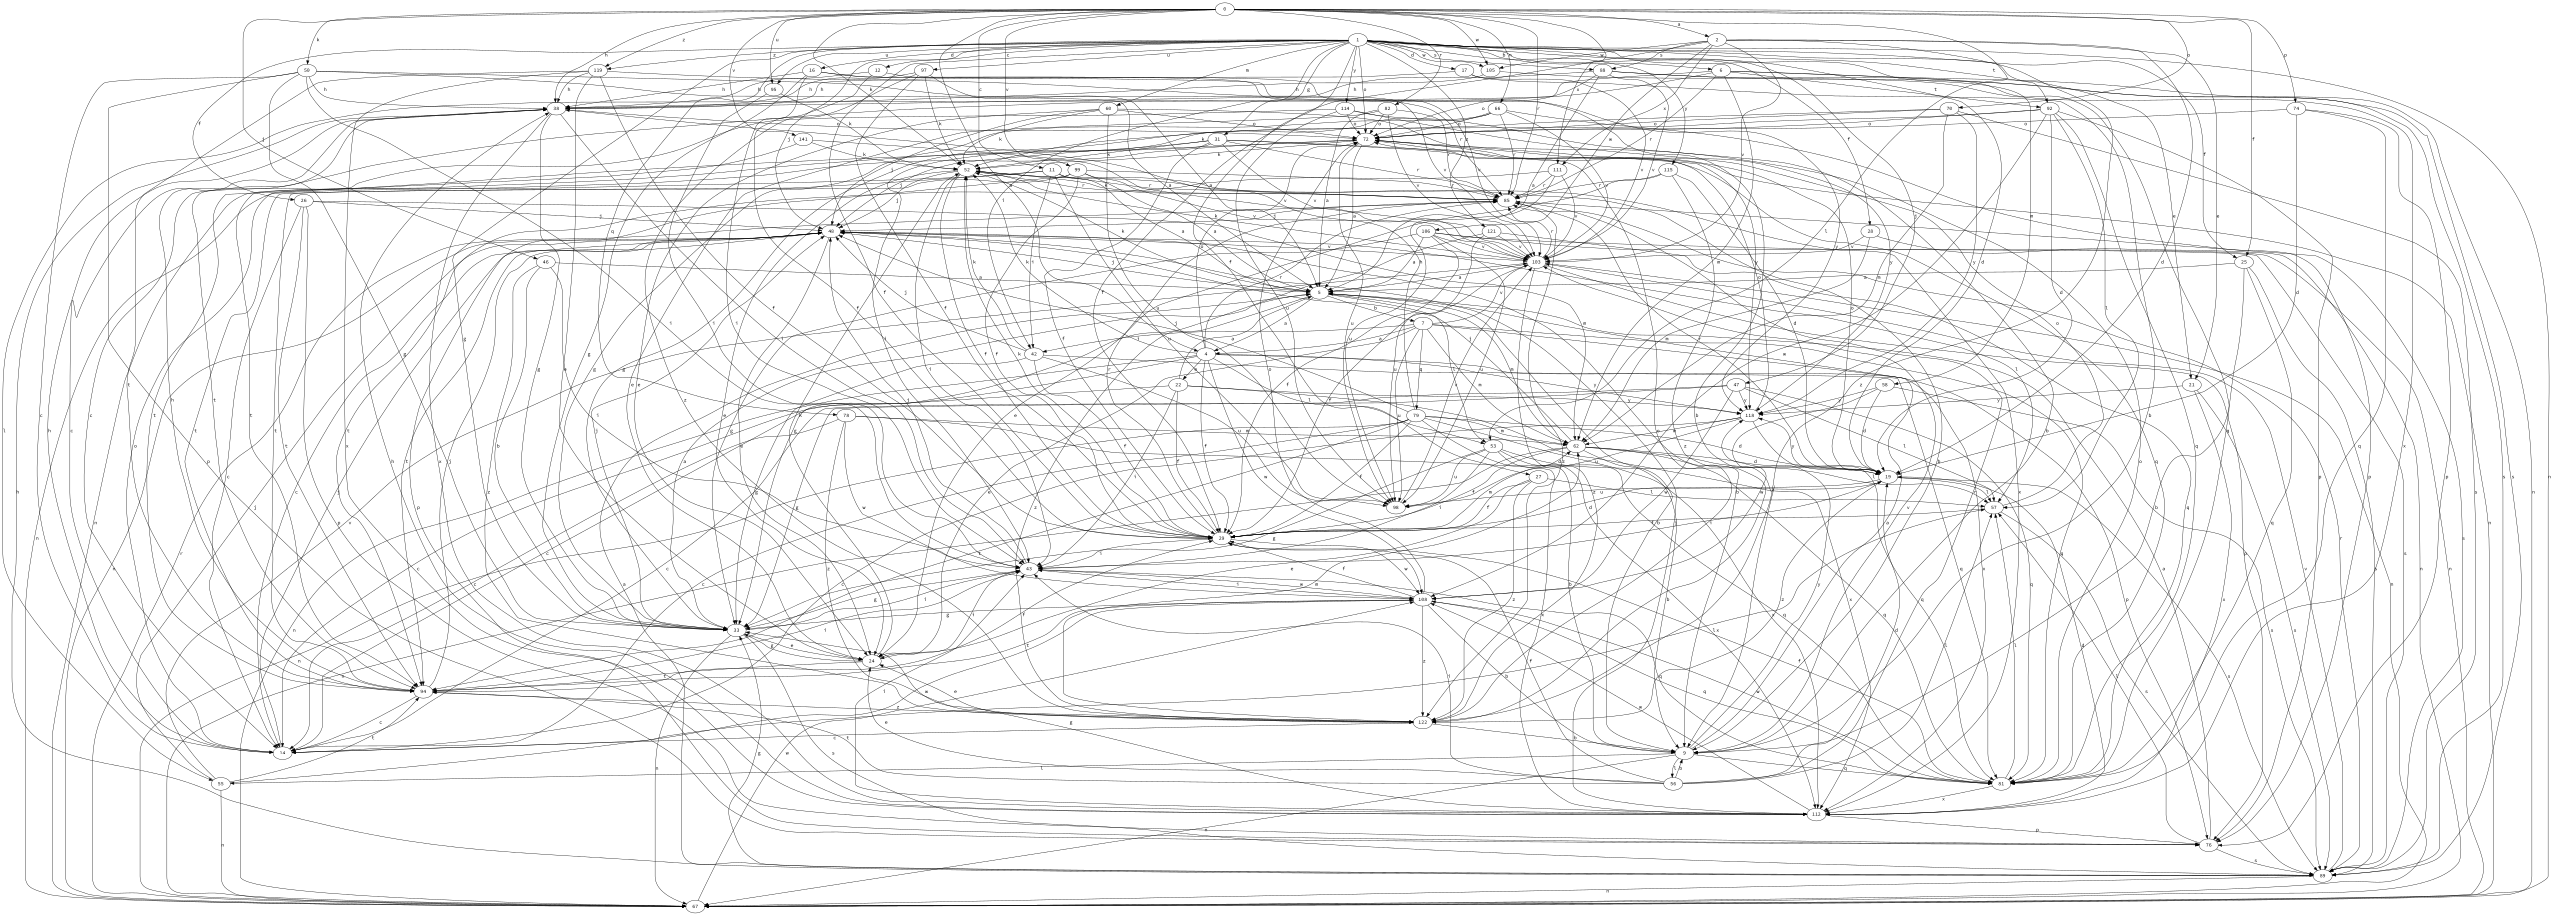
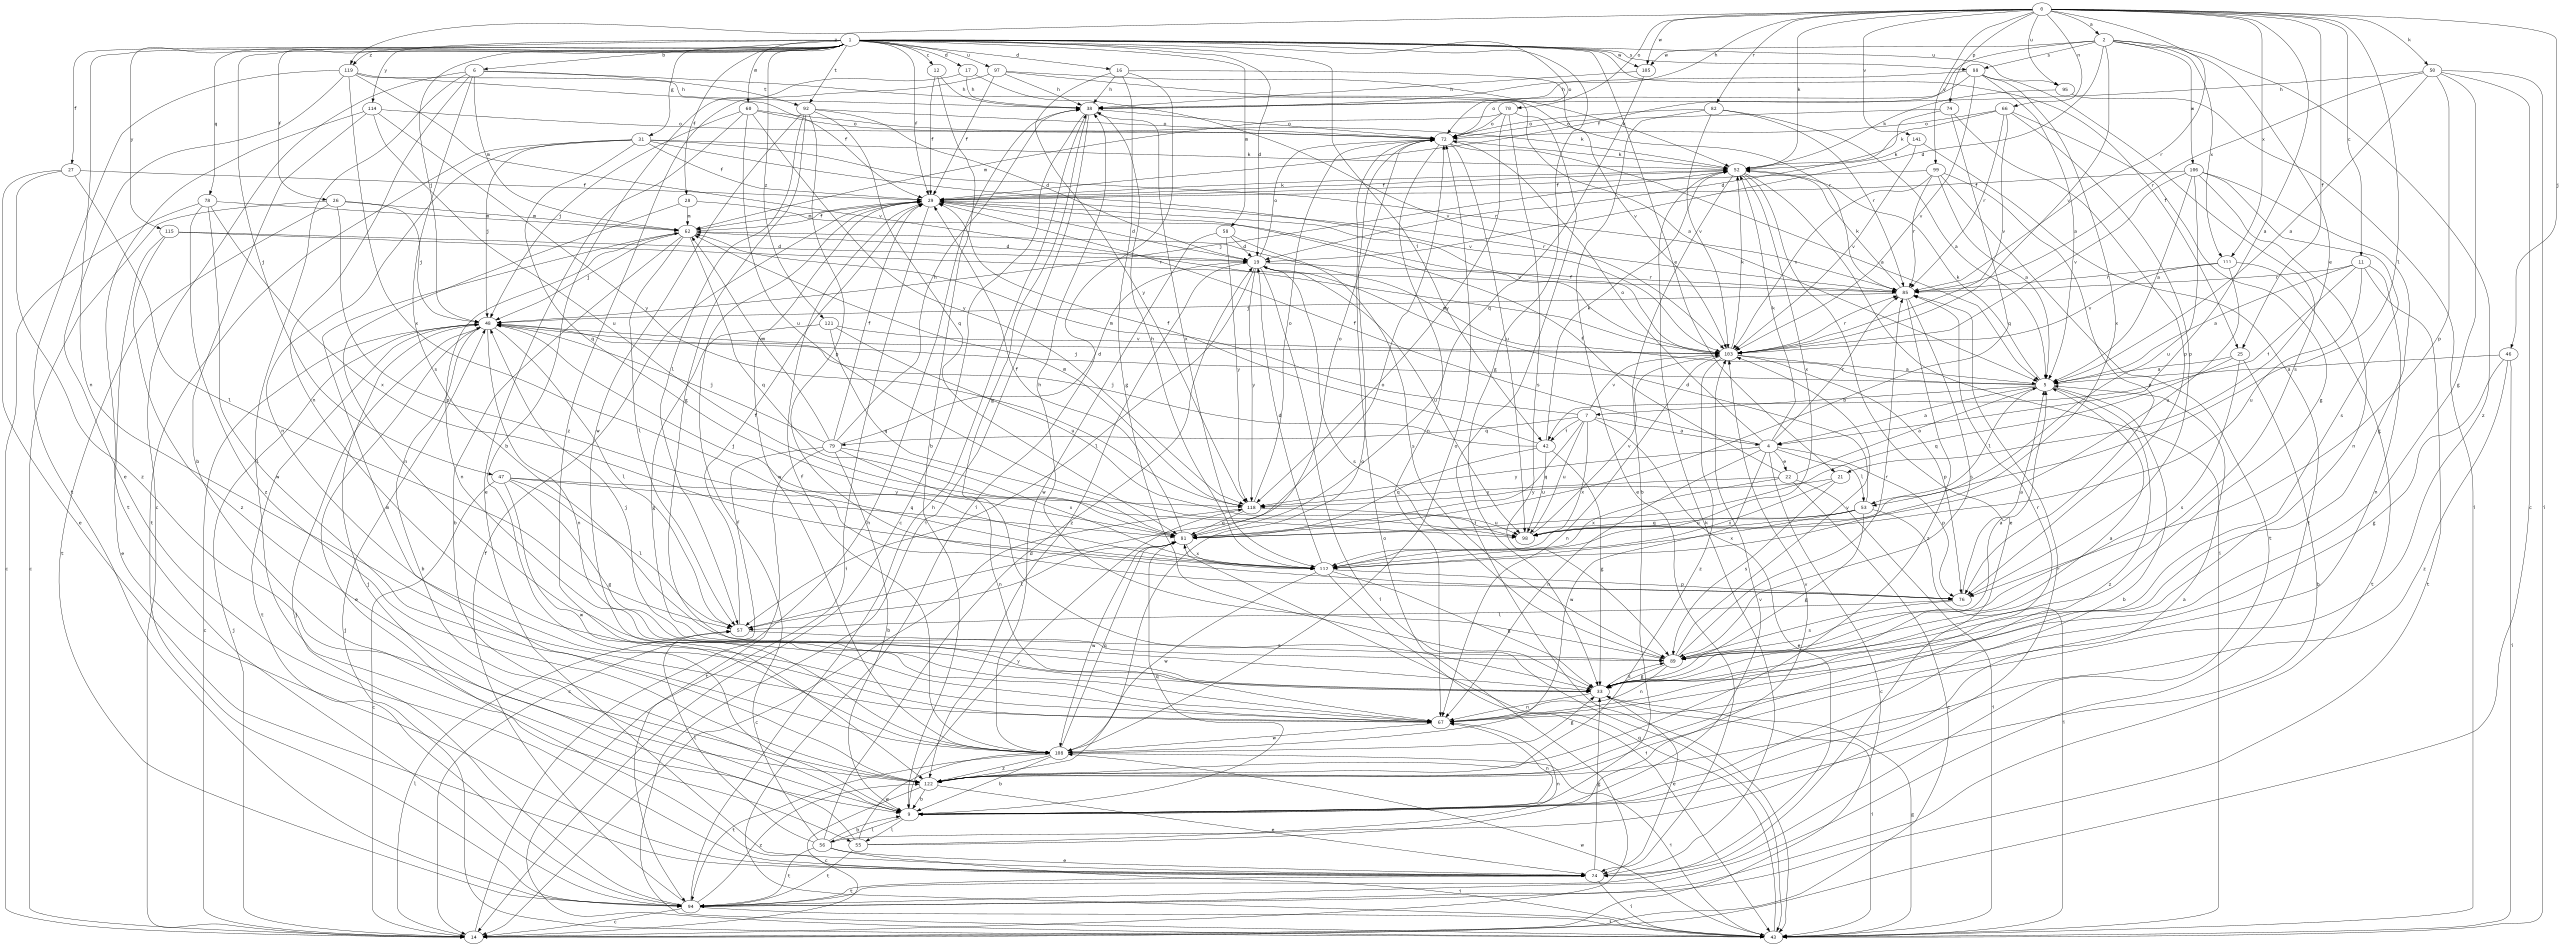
  strict digraph {
    fontname="Source Code Pro"
    node [fontname="Source Code Pro"]
    edge [fontname="Source Code Pro"]
    0
    2
    4
    11
    25
    38
    46
    50
    52
    53
    66
    70
    74
    82
    85
    95
    99
    n18 [label=141]
    105
    111
    119
    19
    21
    29
    88
    103
    106
    122
    67
    72
    14
    22
    76
    108
    118
    42
    5
    98
    94
    9
    89
    81
    33
    112
    43
    48
    24
    62
    1
    6
    12
    16
    17
    26
    27
    28
    31
    47
    58
    60
    78
    92
    97
    114
    115
    121
    55
    57
    7
    79
    56
    0 -> 2 [label=a]
    0 -> 4 [label=a]
    0 -> 11 [label=c]
    0 -> 25 [label=f]
    0 -> 38 [label=h]
    0 -> 46 [label=j]
    0 -> 50 [label=k]
    0 -> 52 [label=k]
    0 -> 53 [label=l]
    0 -> 66 [label=n]
    0 -> 70 [label=o]
    0 -> 74 [label=p]
    0 -> 82 [label=r]
    0 -> 85 [label=r]
    0 -> 95 [label=u]
    0 -> 99 [label=v]
    0 -> n18 [label=v]
    0 -> 105 [label=w]
    0 -> 111 [label=x]
    0 -> 119 [label=z]
    2 -> 105 [label=w]
    2 -> 111 [label=x]
    2 -> 19 [label=d]
    2 -> 21 [label=e]
    2 -> 29 [label=f]
    2 -> 88 [label=s]
    2 -> 103 [label=v]
    2 -> 106 [label=w]
    2 -> 122 [label=z]
    4 -> 52 [label=k]
    4 -> 53 [label=l]
    4 -> 85 [label=r]
    4 -> 29 [label=f]
    4 -> 67 [label=n]
    4 -> 72 [label=o]
    4 -> 14 [label=c]
    4 -> 22 [label=e]
    4 -> 76 [label=p]
    4 -> 108 [label=w]
    4 -> 118 [label=y]
    11 -> 85 [label=r]
    11 -> 67 [label=n]
    11 -> 42 [label=i]
    11 -> 5 [label=a]
    11 -> 98 [label=u]
    11 -> 94 [label=t]
    25 -> 5 [label=a]
    25 -> 9 [label=b]
    25 -> 89 [label=s]
    25 -> 81 [label=q]
    38 -> 72 [label=o]
    38 -> 14 [label=c]
    38 -> 33 [label=g]
    38 -> 112 [label=x]
    38 -> 43 [label=i]
    46 -> 122 [label=z]
    46 -> 5 [label=a]
-   46 -> 33 [label=b]
+   46 -> 33 [label=g]
    46 -> 43 [label=i]
    50 -> 38 [label=h]
    50 -> 85 [label=r]
    50 -> 14 [label=c]
    50 -> 76 [label=p]
    50 -> 5 [label=a]
    50 -> 33 [label=g]
    50 -> 43 [label=i]
-   52 -> 85 [label=r]
    52 -> 29 [label=f]
    52 -> 9 [label=b]
    52 -> 112 [label=x]
    52 -> 43 [label=i]
    52 -> 48 [label=j]
    52 -> 24 [label=e]
    53 -> 19 [label=d]
    53 -> 98 [label=u]
    53 -> 81 [label=q]
    53 -> 33 [label=g]
    53 -> 112 [label=x]
    53 -> 43 [label=i]
    66 -> 52 [label=k]
    66 -> 85 [label=r]
    66 -> 103 [label=v]
    66 -> 72 [label=o]
    66 -> 76 [label=p]
    66 -> 33 [label=g]
    70 -> 72 [label=o]
    70 -> 118 [label=y]
    70 -> 89 [label=s]
    70 -> 43 [label=i]
    70 -> 62 [label=m]
    74 -> 19 [label=d]
    74 -> 72 [label=o]
    74 -> 76 [label=p]
    74 -> 81 [label=q]
    82 -> 85 [label=r]
    82 -> 103 [label=v]
    82 -> 72 [label=o]
    82 -> 5 [label=a]
    82 -> 24 [label=e]
    85 -> 52 [label=k]
    85 -> 122 [label=z]
    85 -> 89 [label=s]
    85 -> 48 [label=j]
    95 -> 52 [label=k]
    95 -> 43 [label=i]
    99 -> 85 [label=r]
    99 -> 29 [label=f]
    99 -> 103 [label=v]
    99 -> 76 [label=p]
    99 -> 5 [label=a]
    99 -> 94 [label=t]
    n18 -> 52 [label=k]
    n18 -> 103 [label=v]
    n18 -> 94 [label=t]
    105 -> 38 [label=h]
    105 -> 81 [label=q]
    111 -> 85 [label=r]
    111 -> 103 [label=v]
    111 -> 98 [label=u]
    111 -> 94 [label=t]
    119 -> 38 [label=h]
    119 -> 29 [label=f]
    119 -> 103 [label=v]
    119 -> 94 [label=t]
    119 -> 112 [label=x]
    119 -> 24 [label=e]
    19 -> 85 [label=r]
    19 -> 122 [label=z]
    19 -> 72 [label=o]
    19 -> 118 [label=y]
    19 -> 98 [label=u]
    19 -> 89 [label=s]
    19 -> 43 [label=i]
    19 -> 57 [label=l]
    21 -> 118 [label=y]
    21 -> 89 [label=s]
    21 -> 112 [label=x]
    29 -> 52 [label=k]
    29 -> 85 [label=r]
    29 -> 19 [label=d]
    29 -> 108 [label=w]
    29 -> 43 [label=i]
    29 -> 62 [label=m]
    88 -> 38 [label=h]
    88 -> 103 [label=v]
    88 -> 72 [label=o]
    88 -> 5 [label=a]
    88 -> 89 [label=s]
    88 -> 112 [label=x]
    103 -> 52 [label=k]
    103 -> 85 [label=r]
    103 -> 29 [label=f]
    103 -> 122 [label=z]
    103 -> 67 [label=n]
    103 -> 76 [label=p]
    103 -> 5 [label=a]
    106 -> 29 [label=f]
    106 -> 103 [label=v]
    106 -> 67 [label=n]
    106 -> 5 [label=a]
    106 -> 98 [label=u]
    106 -> 89 [label=s]
    106 -> 33 [label=g]
    122 -> 72 [label=o]
    122 -> 14 [label=c]
    122 -> 9 [label=b]
    122 -> 24 [label=e]
    122 -> 62 [label=m]
    67 -> 85 [label=r]
    67 -> 108 [label=w]
    72 -> 52 [label=k]
    72 -> 67 [label=n]
    72 -> 5 [label=a]
    72 -> 98 [label=u]
    14 -> 38 [label=h]
    14 -> 72 [label=o]
    14 -> 48 [label=j]
    14 -> 57 [label=l]
    22 -> 29 [label=f]
    22 -> 14 [label=c]
    22 -> 118 [label=y]
    22 -> 5 [label=a]
    22 -> 112 [label=x]
    22 -> 43 [label=i]
    76 -> 5 [label=a]
    76 -> 89 [label=s]
    76 -> 57 [label=l]
    108 -> 29 [label=f]
    108 -> 122 [label=z]
    108 -> 72 [label=o]
    108 -> 94 [label=t]
    108 -> 9 [label=b]
    108 -> 81 [label=q]
    108 -> 33 [label=g]
    108 -> 43 [label=i]
    118 -> 72 [label=o]
    118 -> 14 [label=c]
    118 -> 98 [label=u]
    118 -> 81 [label=q]
    118 -> 62 [label=m]
    42 -> 52 [label=k]
    42 -> 29 [label=f]
    42 -> 98 [label=u]
    42 -> 81 [label=q]
    42 -> 33 [label=g]
    42 -> 48 [label=j]
    5 -> 4 [label=a]
    5 -> 52 [label=k]
    5 -> 53 [label=l]
    5 -> 122 [label=z]
    5 -> 9 [label=b]
    5 -> 48 [label=j]
    5 -> 62 [label=m]
    5 -> 7 [label=b]
    98 -> 103 [label=v]
    94 -> 38 [label=h]
    94 -> 29 [label=f]
    94 -> 122 [label=z]
    94 -> 14 [label=c]
    94 -> 43 [label=i]
    94 -> 48 [label=j]
    9 -> 103 [label=v]
    9 -> 67 [label=n]
    9 -> 118 [label=y]
    9 -> 5 [label=a]
    9 -> 81 [label=q]
    9 -> 55 [label=l]
    9 -> 56 [label=l]
    89 -> 38 [label=h]
    89 -> 85 [label=r]
    89 -> 103 [label=v]
    89 -> 67 [label=n]
    89 -> 5 [label=a]
    89 -> 33 [label=g]
    81 -> 29 [label=f]
    81 -> 72 [label=o]
    81 -> 108 [label=w]
    81 -> 112 [label=x]
    81 -> 57 [label=l]
    33 -> 67 [label=n]
    33 -> 5 [label=a]
    33 -> 89 [label=s]
    33 -> 43 [label=i]
    33 -> 48 [label=j]
    33 -> 24 [label=e]
    112 -> 38 [label=h]
    112 -> 19 [label=d]
    112 -> 76 [label=p]
    112 -> 108 [label=w]
    112 -> 33 [label=g]
    112 -> 43 [label=i]
    112 -> 48 [label=j]
    43 -> 108 [label=w]
    43 -> 81 [label=q]
    43 -> 33 [label=g]
    43 -> 48 [label=j]
    48 -> 103 [label=v]
    48 -> 67 [label=n]
    48 -> 14 [label=c]
    48 -> 94 [label=t]
    48 -> 9 [label=b]
    48 -> 24 [label=e]
    48 -> 57 [label=l]
    24 -> 52 [label=k]
    24 -> 94 [label=t]
    24 -> 33 [label=g]
    24 -> 43 [label=i]
    62 -> 19 [label=d]
    62 -> 29 [label=f]
    62 -> 67 [label=n]
    62 -> 9 [label=b]
    62 -> 81 [label=q]
    62 -> 48 [label=j]
    62 -> 57 [label=l]
    1 -> 25 [label=f]
    1 -> 95 [label=u]
    1 -> 105 [label=w]
    1 -> 119 [label=z]
    1 -> 19 [label=d]
    1 -> 21 [label=e]
    1 -> 29 [label=f]
    1 -> 88 [label=s]
    1 -> 67 [label=n]
    1 -> 72 [label=o]
    1 -> 42 [label=i]
    1 -> 33 [label=g]
    1 -> 48 [label=j]
    1 -> 6 [label=b]
    1 -> 12 [label=c]
    1 -> 16 [label=d]
    1 -> 17 [label=d]
    1 -> 26 [label=f]
    1 -> 27 [label=f]
    1 -> 28 [label=f]
    1 -> 31 [label=g]
    1 -> 47 [label=j]
    1 -> 58 [label=m]
    1 -> 60 [label=m]
    1 -> 78 [label=q]
    1 -> 92 [label=t]
    1 -> 97 [label=u]
    1 -> 114 [label=y]
    1 -> 115 [label=y]
    1 -> 121 [label=z]
    6 -> 85 [label=r]
    6 -> 67 [label=n]
    6 -> 14 [label=c]
    6 -> 89 [label=s]
    6 -> 62 [label=m]
    6 -> 92 [label=t]
    6 -> 55 [label=l]
    12 -> 38 [label=h]
    12 -> 29 [label=f]
    12 -> 9 [label=b]
    16 -> 38 [label=h]
    16 -> 103 [label=v]
    16 -> 118 [label=y]
    16 -> 33 [label=g]
    16 -> 43 [label=i]
    17 -> 38 [label=h]
    17 -> 103 [label=v]
    17 -> 9 [label=b]
    26 -> 14 [label=c]
    26 -> 76 [label=p]
    26 -> 94 [label=t]
    26 -> 48 [label=j]
    26 -> 62 [label=m]
    27 -> 29 [label=f]
    27 -> 122 [label=z]
    27 -> 24 [label=e]
    27 -> 57 [label=l]
    28 -> 103 [label=v]
    28 -> 67 [label=n]
    28 -> 62 [label=m]
    31 -> 52 [label=k]
    31 -> 85 [label=r]
    31 -> 29 [label=f]
    31 -> 103 [label=v]
    31 -> 67 [label=n]
    31 -> 94 [label=t]
    31 -> 81 [label=q]
    31 -> 48 [label=j]
    47 -> 14 [label=c]
    47 -> 108 [label=w]
    47 -> 118 [label=y]
    47 -> 81 [label=q]
    47 -> 33 [label=g]
    47 -> 57 [label=l]
    58 -> 19 [label=d]
    58 -> 108 [label=w]
    58 -> 118 [label=y]
    58 -> 89 [label=s]
    60 -> 52 [label=k]
    60 -> 72 [label=o]
    60 -> 118 [label=y]
    60 -> 98 [label=u]
    60 -> 48 [label=j]
    60 -> 24 [label=e]
    78 -> 122 [label=z]
    78 -> 14 [label=c]
    78 -> 108 [label=w]
    78 -> 112 [label=x]
    78 -> 62 [label=m]
    92 -> 19 [label=d]
    92 -> 72 [label=o]
    92 -> 76 [label=p]
    92 -> 108 [label=w]
    92 -> 81 [label=q]
    92 -> 33 [label=g]
    92 -> 57 [label=l]
    97 -> 38 [label=h]
    97 -> 52 [label=k]
    97 -> 29 [label=f]
    97 -> 122 [label=z]
    97 -> 5 [label=a]
    114 -> 72 [label=o]
    114 -> 118 [label=y]
    114 -> 98 [label=u]
    114 -> 94 [label=t]
    114 -> 9 [label=b]
    115 -> 85 [label=r]
    115 -> 19 [label=d]
    115 -> 122 [label=z]
    115 -> 24 [label=e]
    121 -> 103 [label=v]
    121 -> 98 [label=u]
    121 -> 81 [label=q]
    121 -> 33 [label=g]
    55 -> 103 [label=v]
    55 -> 67 [label=n]
    55 -> 108 [label=w]
    55 -> 94 [label=t]
    55 -> 48 [label=j]
    57 -> 29 [label=f]
    57 -> 72 [label=o]
    57 -> 89 [label=s]
    7 -> 4 [label=a]
    7 -> 103 [label=v]
    7 -> 42 [label=i]
    7 -> 98 [label=u]
    7 -> 81 [label=q]
    7 -> 112 [label=x]
    7 -> 24 [label=e]
    7 -> 62 [label=m]
    7 -> 79 [label=q]
    79 -> 38 [label=h]
    79 -> 19 [label=d]
    79 -> 29 [label=f]
    79 -> 67 [label=n]
    79 -> 14 [label=c]
    79 -> 94 [label=t]
    79 -> 9 [label=b]
    79 -> 112 [label=x]
    79 -> 48 [label=j]
    79 -> 62 [label=m]
    56 -> 85 [label=r]
    56 -> 19 [label=d]
    56 -> 29 [label=f]
    56 -> 94 [label=t]
    56 -> 9 [label=b]
    56 -> 43 [label=i]
    56 -> 24 [label=e]
    56 -> 57 [label=l]
  }
